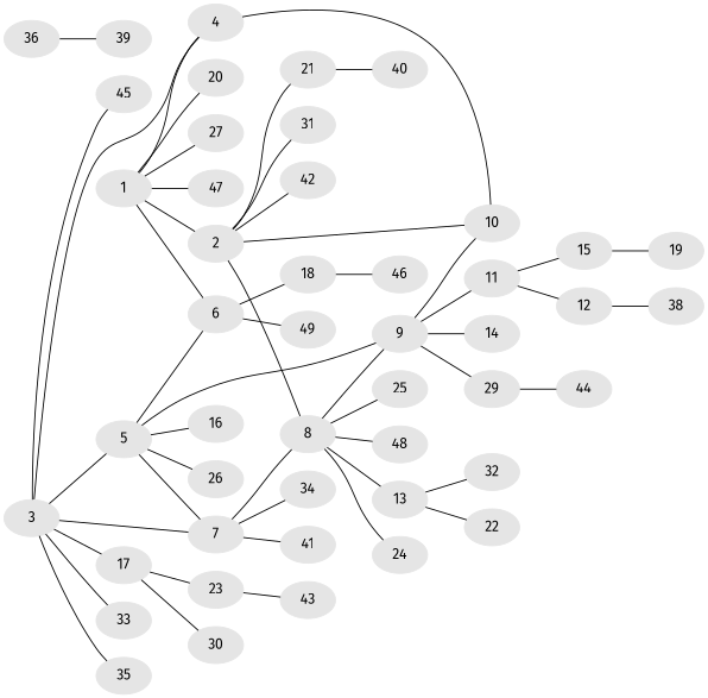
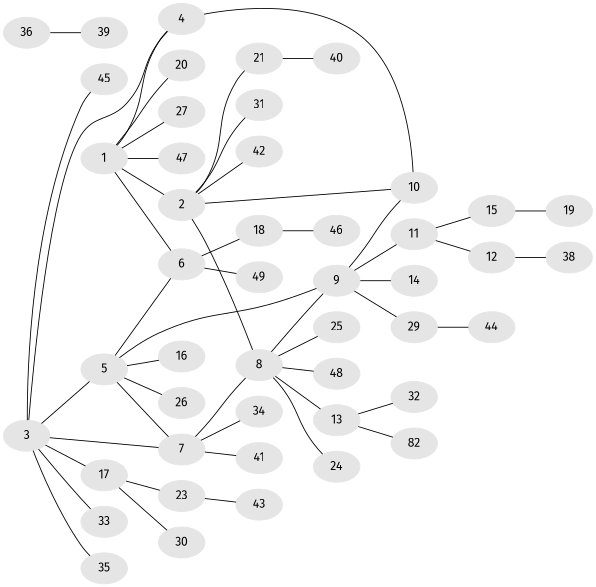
  graph {
    fontname="Fira Sans"
    rankdir=LR
    node [color=gray90 fontname="Fira Sans" style=filled]
    edge [fontname="Fira Sans"]
    1
    2
    4
    6
    20
    27
    47
    8
    10
    21
    31
    42
    18
    49
    9
    13
    24
    25
    48
    40
    3
    5
    7
    17
    33
    35
    45
    16
    26
    34
    41
    23
    30
    11
    14
    29
    46
-   22
+   22 [label=82]
    32
    12
    15
    44
    38
    19
    43
    36
    39
    1 -- 2
    1 -- 4
    1 -- 6
    1 -- 20
    1 -- 27
    1 -- 47
    2 -- 8
    2 -- 10
    2 -- 21
    2 -- 31
    2 -- 42
    4 -- 10
    6 -- 18
    6 -- 49
    8 -- 9
    8 -- 13
    8 -- 24
    8 -- 25
    8 -- 48
    21 -- 40
    18 -- 46
    9 -- 10
    9 -- 11
    9 -- 14
    9 -- 29
    13 -- 22
    13 -- 32
    3 -- 4
    3 -- 5
    3 -- 7
    3 -- 17
    3 -- 33
    3 -- 35
    3 -- 45
    5 -- 6
    5 -- 9
    5 -- 7
    5 -- 16
    5 -- 26
    7 -- 8
    7 -- 34
    7 -- 41
    17 -- 23
    17 -- 30
    23 -- 43
    11 -- 12
    11 -- 15
    29 -- 44
    12 -- 38
    15 -- 19
    36 -- 39
  }
